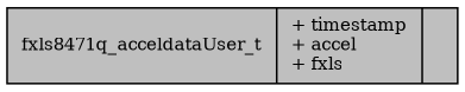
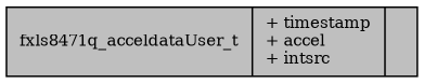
  digraph {
    rankdir=LR
    fontname="DejaVu Serif"
-   n1 [color=black fillcolor=grey75 fontcolor=black fontname="DejaVu Serif" fontsize=10 height=0.2 label="{fxls8471q_acceldataUser_t\n|+ timestamp\l+ accel\l+ fxls\l|}" shape=record style=filled width=0.4]
+   n1 [color=black fillcolor=grey75 fontcolor=black fontname="DejaVu Serif" fontsize=10 height=0.2 label="{fxls8471q_acceldataUser_t\n|+ timestamp\l+ accel\l+ intsrc\l|}" shape=record style=filled width=0.4]
  }
